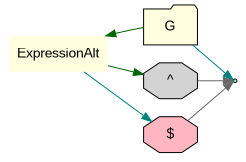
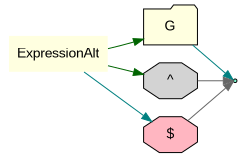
  digraph {
    rankdir=LR
    fontname="Liberation Sans"
    node [fontname="Liberation Sans" shape=octagon style=filled fillcolor=lightyellow]
    edge [color=darkgreen fontname="Liberation Sans"]
    n1 [label=ExpressionAlt shape=plaintext]
    n2 [label=G shape=folder]
    n3 [label="^" fillcolor=lightgrey]
    n4 [label="$" fillcolor=lightpink]
    end [shape=point fillcolor=aquamarine]
-   n2 -> n1
+   n1 -> n2
    n1 -> n3
    n1 -> n4 [color=teal]
    n2 -> end [color=teal]
    n3 -> end [color=gray40]
    n4 -> end [color=gray40]
  }
